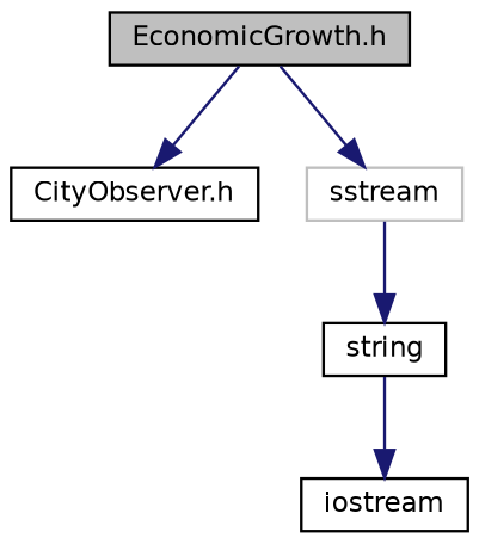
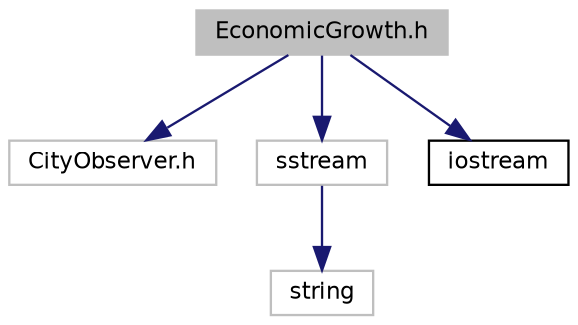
  digraph {
    node [color=black fillcolor=white fontname=Helvetica fontsize=10 shape=record style=filled]
    edge [color=midnightblue fontname=Helvetica fontsize=10 labelfontname=Helvetica labelfontsize=10 style=solid]
-   n1 [fillcolor=grey75 fontcolor=black height=0.2 label="EconomicGrowth.h" width=0.4]
-   n2 [height=0.2 label="CityObserver.h" width=0.4]
+   n1 [color=grey75 fillcolor=grey75 fontcolor=black height=0.2 label="EconomicGrowth.h" width=0.4]
+   n2 [color=grey75 height=0.2 label="CityObserver.h" width=0.4]
    n3 [color=grey75 height=0.2 label=sstream width=0.4]
    n4 [height=0.2 label=iostream width=0.4]
-   n5 [height=0.2 label=string width=0.4]
+   n5 [color=grey75 height=0.2 label=string width=0.4]
    n1 -> n2
    n1 -> n3
-   n5 -> n4
+   n1 -> n4
    n3 -> n5
  }
